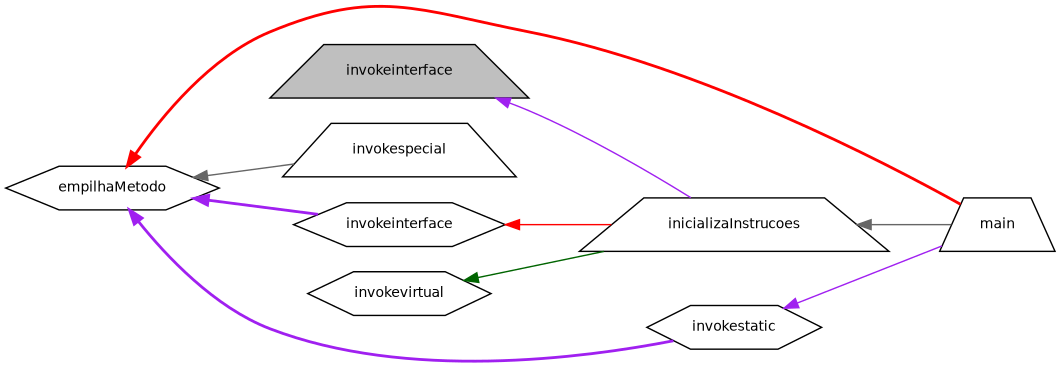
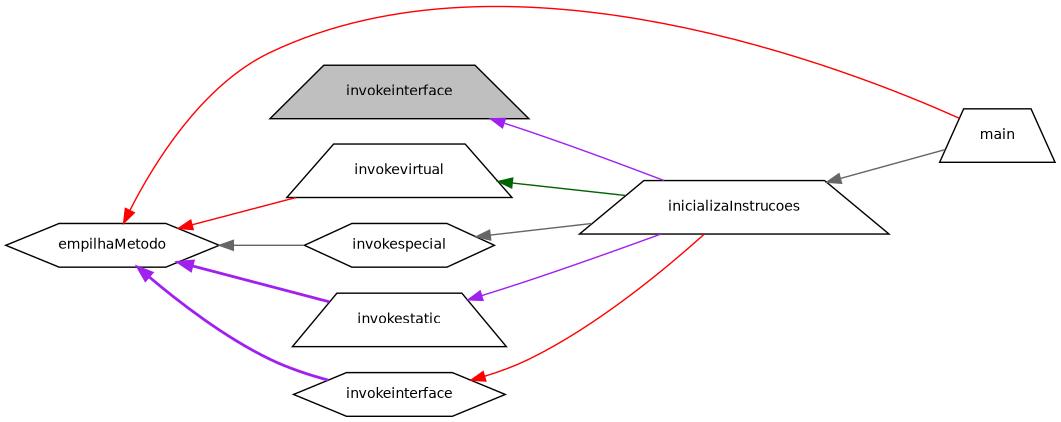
  digraph {
    rankdir=LR
    node [color=black fillcolor=white fontname=Helvetica fontsize=10 shape=trapezium style=filled]
    edge [color=purple dir=back fontname=Helvetica fontsize=10 labelfontname=Helvetica labelfontsize=10 style=solid]
    n1 [fillcolor=grey75 fontcolor=black height=0.2 label=invokeinterface width=0.4]
    n2 [height=0.2 label=inicializaInstrucoes width=0.4]
    n3 [height=0.2 label=main width=0.4]
    n4 [height=0.2 label=empilhaMetodo shape=hexagon width=0.4]
-   n5 [height=0.2 label=invokevirtual shape=hexagon width=0.4]
-   n6 [height=0.2 label=invokespecial width=0.4]
-   n7 [height=0.2 label=invokestatic shape=hexagon width=0.4]
+   n5 [height=0.2 label=invokevirtual width=0.4]
+   n6 [height=0.2 label=invokespecial shape=hexagon width=0.4]
+   n7 [height=0.2 label=invokestatic width=0.4]
    n8 [height=0.2 label=invokeinterface shape=hexagon width=0.4]
    n1 -> n2
    n2 -> n3 [color=gray40]
-   n4 -> n3 [color=red style=bold]
+   n4 -> n3 [color=red]
+   n4 -> n5 [color=red]
    n4 -> n6 [color=gray40]
    n4 -> n7 [style=bold]
    n4 -> n8 [style=bold]
    n5 -> n2 [color=darkgreen]
-   n7 -> n3
+   n6 -> n2 [color=gray40]
+   n7 -> n2
    n8 -> n2 [color=red]
  }
